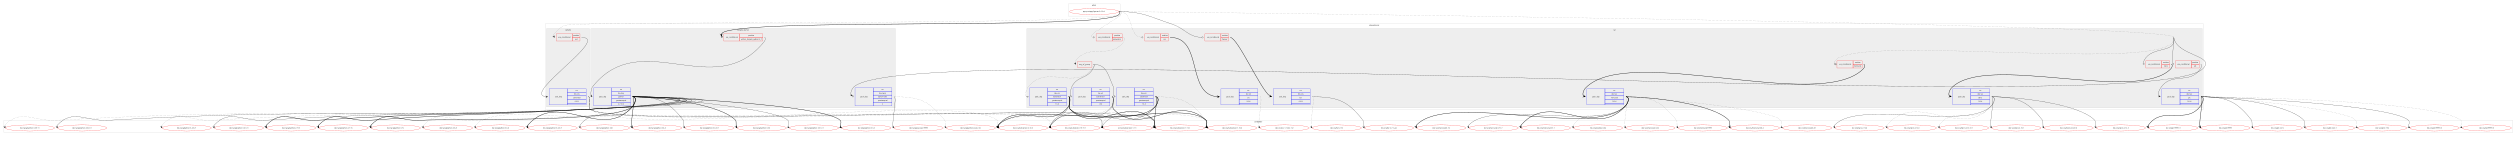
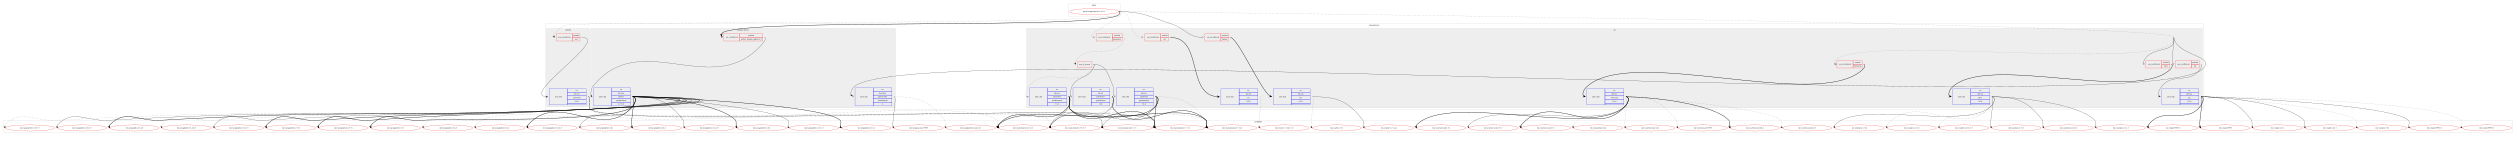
  digraph {
    compound=true
    concentrate=true
    fontname=Ubuntu
    fontsize=10
    newrank=true
    rankdir=TB
    ranksep=1.5
    node [color=red fontname=Ubuntu fontsize=10]
    edge [arrowhead=vee fontname=Ubuntu headport=w style=solid tailport=e weight=100]
    n1 [label="app-portage/layman-2.0.0-r1" width=4]
    n2 [color=blue label=<<TABLE BORDER="0" CELLBORDER="1" CELLSPACING="0" CELLPADDING="4" WIDTH="220"><TR><TD ROWSPAN="6" CELLPADDING="30">pack_dep</TD></TR><TR><TD WIDTH="110">no</TD></TR><TR><TD>dev-vcs</TD></TR><TR><TD>subversion</TD></TR><TR><TD>none</TD></TR><TR><TD></TD></TR></TABLE>> shape=none]
    n3 [label=<<TABLE BORDER="0" CELLBORDER="1" CELLSPACING="0" CELLPADDING="4"><TR><TD ROWSPAN="3" CELLPADDING="10">use_conditional</TD></TR><TR><TD>positive</TD></TR><TR><TD>test</TD></TR></TABLE>> shape=none]
    n4 [color=blue label=<<TABLE BORDER="0" CELLBORDER="1" CELLSPACING="0" CELLPADDING="4" WIDTH="220"><TR><TD ROWSPAN="6" CELLPADDING="30">pack_dep</TD></TR><TR><TD WIDTH="110">no</TD></TR><TR><TD>dev-lang</TD></TR><TR><TD>python</TD></TR><TR><TD>greaterequal</TD></TR><TR><TD>2.7.5-r2</TD></TR></TABLE>> shape=none]
    n5 [label=<<TABLE BORDER="0" CELLBORDER="1" CELLSPACING="0" CELLPADDING="4"><TR><TD ROWSPAN="3" CELLPADDING="10">use_conditional</TD></TR><TR><TD>positive</TD></TR><TR><TD>python_targets_python2_7</TD></TR></TABLE>> shape=none]
    n6 [color=blue label=<<TABLE BORDER="0" CELLBORDER="1" CELLSPACING="0" CELLPADDING="4" WIDTH="220"><TR><TD ROWSPAN="6" CELLPADDING="30">pack_dep</TD></TR><TR><TD WIDTH="110">no</TD></TR><TR><TD>dev-lang</TD></TR><TR><TD>python-exec</TD></TR><TR><TD>greaterequal</TD></TR><TR><TD>2</TD></TR></TABLE>> shape=none]
    n7 [color=blue label=<<TABLE BORDER="0" CELLBORDER="1" CELLSPACING="0" CELLPADDING="4" WIDTH="220"><TR><TD ROWSPAN="6" CELLPADDING="30">pack_dep</TD></TR><TR><TD WIDTH="110">no</TD></TR><TR><TD>dev-vcs</TD></TR><TR><TD>bzr</TD></TR><TR><TD>none</TD></TR><TR><TD></TD></TR></TABLE>> shape=none]
    n8 [label=<<TABLE BORDER="0" CELLBORDER="1" CELLSPACING="0" CELLPADDING="4"><TR><TD ROWSPAN="3" CELLPADDING="10">use_conditional</TD></TR><TR><TD>positive</TD></TR><TR><TD>bazaar</TD></TR></TABLE>> shape=none]
    n9 [color=blue label=<<TABLE BORDER="0" CELLBORDER="1" CELLSPACING="0" CELLPADDING="4" WIDTH="220"><TR><TD ROWSPAN="6" CELLPADDING="30">pack_dep</TD></TR><TR><TD WIDTH="110">no</TD></TR><TR><TD>dev-vcs</TD></TR><TR><TD>cvs</TD></TR><TR><TD>none</TD></TR><TR><TD></TD></TR></TABLE>> shape=none]
    n10 [label=<<TABLE BORDER="0" CELLBORDER="1" CELLSPACING="0" CELLPADDING="4"><TR><TD ROWSPAN="3" CELLPADDING="10">use_conditional</TD></TR><TR><TD>positive</TD></TR><TR><TD>cvs</TD></TR></TABLE>> shape=none]
    n11 [color=blue label=<<TABLE BORDER="0" CELLBORDER="1" CELLSPACING="0" CELLPADDING="4" WIDTH="220"><TR><TD ROWSPAN="6" CELLPADDING="30">pack_dep</TD></TR><TR><TD WIDTH="110">no</TD></TR><TR><TD>dev-vcs</TD></TR><TR><TD>darcs</TD></TR><TR><TD>none</TD></TR><TR><TD></TD></TR></TABLE>> shape=none]
    n12 [label=<<TABLE BORDER="0" CELLBORDER="1" CELLSPACING="0" CELLPADDING="4"><TR><TD ROWSPAN="3" CELLPADDING="10">use_conditional</TD></TR><TR><TD>positive</TD></TR><TR><TD>darcs</TD></TR></TABLE>> shape=none]
    n13 [color=blue label=<<TABLE BORDER="0" CELLBORDER="1" CELLSPACING="0" CELLPADDING="4" WIDTH="220"><TR><TD ROWSPAN="6" CELLPADDING="30">pack_dep</TD></TR><TR><TD WIDTH="110">no</TD></TR><TR><TD>dev-vcs</TD></TR><TR><TD>git</TD></TR><TR><TD>none</TD></TR><TR><TD></TD></TR></TABLE>> shape=none]
    n14 [label=<<TABLE BORDER="0" CELLBORDER="1" CELLSPACING="0" CELLPADDING="4"><TR><TD ROWSPAN="3" CELLPADDING="10">use_conditional</TD></TR><TR><TD>positive</TD></TR><TR><TD>git</TD></TR></TABLE>> shape=none]
    n15 [color=blue label=<<TABLE BORDER="0" CELLBORDER="1" CELLSPACING="0" CELLPADDING="4" WIDTH="220"><TR><TD ROWSPAN="6" CELLPADDING="30">pack_dep</TD></TR><TR><TD WIDTH="110">no</TD></TR><TR><TD>dev-vcs</TD></TR><TR><TD>mercurial</TD></TR><TR><TD>none</TD></TR><TR><TD></TD></TR></TABLE>> shape=none]
    n16 [label=<<TABLE BORDER="0" CELLBORDER="1" CELLSPACING="0" CELLPADDING="4"><TR><TD ROWSPAN="3" CELLPADDING="10">use_conditional</TD></TR><TR><TD>positive</TD></TR><TR><TD>mercurial</TD></TR></TABLE>> shape=none]
    n17 [color=blue label=<<TABLE BORDER="0" CELLBORDER="1" CELLSPACING="0" CELLPADDING="4" WIDTH="220"><TR><TD ROWSPAN="6" CELLPADDING="30">pack_dep</TD></TR><TR><TD WIDTH="110">no</TD></TR><TR><TD>dev-vcs</TD></TR><TR><TD>subversion</TD></TR><TR><TD>greaterequal</TD></TR><TR><TD>1.5.4</TD></TR></TABLE>> shape=none]
    n18 [color=blue label=<<TABLE BORDER="0" CELLBORDER="1" CELLSPACING="0" CELLPADDING="4" WIDTH="220"><TR><TD ROWSPAN="6" CELLPADDING="30">pack_dep</TD></TR><TR><TD WIDTH="110">no</TD></TR><TR><TD>dev-vcs</TD></TR><TR><TD>subversion</TD></TR><TR><TD>greaterequal</TD></TR><TR><TD>1.5.4</TD></TR></TABLE>> shape=none]
    n19 [color=blue label=<<TABLE BORDER="0" CELLBORDER="1" CELLSPACING="0" CELLPADDING="4" WIDTH="220"><TR><TD ROWSPAN="6" CELLPADDING="30">pack_dep</TD></TR><TR><TD WIDTH="110">no</TD></TR><TR><TD>dev-vcs</TD></TR><TR><TD>subversion</TD></TR><TR><TD>greaterequal</TD></TR><TR><TD>1.5.4</TD></TR></TABLE>> shape=none]
    n20 [label=<<TABLE BORDER="0" CELLBORDER="1" CELLSPACING="0" CELLPADDING="4"><TR><TD CELLPADDING="10">any_of_group</TD></TR></TABLE>> shape=none]
    n21 [label=<<TABLE BORDER="0" CELLBORDER="1" CELLSPACING="0" CELLPADDING="4"><TR><TD ROWSPAN="3" CELLPADDING="10">use_conditional</TD></TR><TR><TD>positive</TD></TR><TR><TD>subversion</TD></TR></TABLE>> shape=none]
    n22 [label="dev-vcs/subversion-2.10.3" width=4]
    n23 [label="dev-vcs/subversion-1.10.4" width=4]
    n24 [label="dev-vcs/subversion-1.11.0" width=4]
    n25 [label="pre-vcs/subversion-1.11.1" width=4]
    n26 [label="dev-vcs/subversion-1.9.7-r1" width=4]
    n27 [label="dev-lang/python-2.7.15" width=4]
    n28 [label="dev-lang/python-2.7.16" width=4]
    n29 [label="dev-lang/python-3.4.5-r1" width=4]
    n30 [label="dev-lang/python-3.4.6-r1" width=4]
+   n31 [label="dev-lang/python-3.4.8" width=4]
    n32 [label="dev-lang/python-3.4.8-r1" width=4]
    n33 [label="dev-lang/python-3.5.9-r1" width=4]
    n34 [label="dev-lang/python-3.5.5" width=4]
    n35 [label="dev-lang/python-3.5.5-r1" width=4]
    n36 [label="dev-lang/python-3.5.6" width=4]
    n37 [label="dev-lang/python-3.6.3-r1" width=4]
    n38 [label="dev-lang/python-3.6.4" width=4]
    n39 [label="dev-lang/python-3.6.5" width=4]
    n40 [label="dev-lang/python-3.6.5-r1" width=4]
    n41 [label="dev-lang/python-3.6.6" width=4]
    n42 [label="dev-lang/python-3.6.8" width=4]
    n43 [label="dev-lang/python-3.7.0" width=4]
    n44 [label="dev-lang/python-exec-2.4.6" width=4]
    n45 [label="dev-lang/any-exec-9999" width=4]
    n46 [label="dev-vcs/bzr-2.7.0" width=4]
    n47 [label="dev-vcs/bzr-2.7.1_pre" width=4]
    n48 [label="dev-vcs/cvs-1.12.42-r12" width=4]
    n49 [label="dev-vcs/darcs-2.10.1" width=4]
    n50 [label="dev-vcs/darcs-2.10.3-r1" width=4]
    n51 [label="dev-vcs/darcs-2.12.0" width=4]
    n52 [label="dev-vcs/darcs-2.12.4" width=4]
    n53 [label="dev-vcs/darcs-2.12.5" width=4]
    n54 [label="dev-vcs/darcs-2.8.4-r6" width=4]
    n55 [label="dev-vcs/git-2.19.2" width=4]
    n56 [label="dev-vcs/git-2.20.1" width=4]
    n57 [label="dev-vcs/git-2.21.0" width=4]
    n58 [label="dev-vcs/git-9999" width=4]
    n59 [label="dev-vcs/git-9999-r1" width=4]
    n60 [label="dev-vcs/git-9999-r2" width=4]
    n61 [label="dev-vcs/git-9999-r3" width=4]
    n62 [label="dev-vcs/mercurial-4.5.2" width=4]
    n63 [label="dev-vcs/positive-4.6.2" width=4]
    n64 [label="dev-vcs/mercurial-4.7.1" width=4]
    n65 [label="dev-vcs/mercurial-4.7.1-r1" width=4]
    n66 [label="dev-vcs/mercurial-4.7.2" width=4]
    n67 [label="dev-vcs/mercurial-4.8.1" width=4]
    n68 [label="dev-vcs/mercurial-4.8.2" width=4]
    n69 [label="dev-vcs/mercurial-9999" width=4]
    subgraph cluster_1 {
      color=gray
      label=<<i>ebuild</i>>
      rank=same
      n1
    }
    subgraph cluster_2 {
      color=gray
      label=<<i>dependencies</i>>
      subgraph cluster_3 {
        color=gray
        fillcolor="#eeeeee"
        label=<<i>compile</i>>
        style=filled
        subgraph sub_4 {
          color=gray
          fillcolor="#eeeeee"
          label=<<i>compile</i>>
          style=filled
          n3
          subgraph sub_5 {
            color=gray
            fillcolor="#eeeeee"
            label=<<i>compile</i>>
            style=filled
            n2
          }
        }
      }
      subgraph cluster_6 {
        color=gray
        fillcolor="#eeeeee"
        label=<<i>compile and run</i>>
        style=filled
        subgraph sub_7 {
          color=gray
          fillcolor="#eeeeee"
          label=<<i>compile and run</i>>
          style=filled
          n5
          subgraph sub_8 {
            color=gray
            fillcolor="#eeeeee"
            label=<<i>compile and run</i>>
            style=filled
            n4
          }
        }
        subgraph sub_9 {
          color=gray
          fillcolor="#eeeeee"
          label=<<i>compile and run</i>>
          style=filled
          n6
        }
      }
      subgraph cluster_10 {
        color=gray
        fillcolor="#eeeeee"
        label=<<i>run</i>>
        style=filled
        subgraph sub_11 {
          color=gray
          fillcolor="#eeeeee"
          label=<<i>run</i>>
          style=filled
          n8
          subgraph sub_12 {
            color=gray
            fillcolor="#eeeeee"
            label=<<i>run</i>>
            style=filled
            n7
          }
        }
        subgraph sub_13 {
          color=gray
          fillcolor="#eeeeee"
          label=<<i>run</i>>
          style=filled
          n10
          subgraph sub_14 {
            color=gray
            fillcolor="#eeeeee"
            label=<<i>run</i>>
            style=filled
            n9
          }
        }
        subgraph sub_15 {
          color=gray
          fillcolor="#eeeeee"
          label=<<i>run</i>>
          style=filled
          n12
          subgraph sub_16 {
            color=gray
            fillcolor="#eeeeee"
            label=<<i>run</i>>
            style=filled
            n11
          }
        }
        subgraph sub_17 {
          color=gray
          fillcolor="#eeeeee"
          label=<<i>run</i>>
          style=filled
          n14
          subgraph sub_18 {
            color=gray
            fillcolor="#eeeeee"
            label=<<i>run</i>>
            style=filled
            n13
          }
        }
        subgraph sub_19 {
          color=gray
          fillcolor="#eeeeee"
          label=<<i>run</i>>
          style=filled
          n16
          subgraph sub_20 {
            color=gray
            fillcolor="#eeeeee"
            label=<<i>run</i>>
            style=filled
            n15
          }
        }
        subgraph sub_21 {
          color=gray
          fillcolor="#eeeeee"
          label=<<i>run</i>>
          style=filled
          n21
          subgraph sub_22 {
            color=gray
            fillcolor="#eeeeee"
            label=<<i>run</i>>
            style=filled
            n20
            subgraph sub_23 {
              color=gray
              fillcolor="#eeeeee"
              label=<<i>run</i>>
              style=filled
              n17
            }
            subgraph sub_24 {
              color=gray
              fillcolor="#eeeeee"
              label=<<i>run</i>>
              style=filled
              n18
            }
            subgraph sub_25 {
              color=gray
              fillcolor="#eeeeee"
              label=<<i>run</i>>
              style=filled
              n19
            }
          }
        }
      }
    }
    subgraph cluster_26 {
      color=gray
      label=<<i>candidates</i>>
      rank=same
      subgraph sub_27 {
        color=black
        label=<<i>candidates</i>>
        nodesep=1
        rank=same
        n22
        n23
        n24
        n25
        n26
      }
      subgraph sub_28 {
        color=black
        label=<<i>candidates</i>>
        nodesep=1
        rank=same
        n27
        n28
        n29
        n30
+       n31
        n32
        n33
        n34
        n35
        n36
        n37
        n38
        n39
        n40
        n41
        n42
        n43
      }
      subgraph sub_29 {
        color=black
        label=<<i>candidates</i>>
        nodesep=1
        rank=same
        n44
        n45
      }
      subgraph sub_30 {
        color=black
        label=<<i>candidates</i>>
        nodesep=1
        rank=same
        n46
        n47
      }
      subgraph sub_31 {
        color=black
        label=<<i>candidates</i>>
        nodesep=1
        rank=same
        n48
      }
      subgraph sub_32 {
        color=black
        label=<<i>candidates</i>>
        nodesep=1
        rank=same
        n49
        n50
        n51
        n52
        n53
        n54
      }
      subgraph sub_33 {
        color=black
        label=<<i>candidates</i>>
        nodesep=1
        rank=same
        n55
        n56
        n57
        n58
        n59
        n60
        n61
      }
      subgraph sub_34 {
        color=black
        label=<<i>candidates</i>>
        nodesep=1
        rank=same
        n62
        n63
        n64
        n65
        n66
        n67
        n68
        n69
      }
      subgraph sub_35 {
        color=black
        label=<<i>candidates</i>>
        nodesep=1
        rank=same
        n22
        n23
        n24
        n25
        n26
      }
      subgraph sub_36 {
        color=black
        label=<<i>candidates</i>>
        nodesep=1
        rank=same
        n22
        n23
        n24
        n25
        n26
      }
      subgraph sub_37 {
        color=black
        label=<<i>candidates</i>>
        nodesep=1
        rank=same
        n22
        n23
        n24
        n25
        n26
      }
    }
    n1 -> n3 [style=dotted weight=20]
    n1 -> n5 [arrowhead=odotvee style=bold weight=20]
    n1 -> n6 [arrowhead=odotvee weight=20]
    n1 -> n8 [arrowhead=odot weight=20]
    n1 -> n10 [arrowhead=odot style=dotted weight=20]
    n1 -> n12 [arrowhead=odot weight=20]
    n1 -> n14 [arrowhead=odot weight=20]
    n1 -> n16 [arrowhead=odot style=dotted weight=20]
    n1 -> n21 [arrowhead=odot style=dotted weight=20]
    n2 -> n22 [style=dotted]
    n2 -> n23 [style=dotted]
    n2 -> n24
    n2 -> n25 [style=dotted]
    n2 -> n26 [style=dotted]
    n3 -> n2 [weight=20]
    n4 -> n27 [style=bold]
    n4 -> n28 [style=bold]
    n4 -> n29
    n4 -> n30 [style=dotted]
+   n4 -> n31 [style=bold]
    n4 -> n32
    n4 -> n33 [style=dotted]
    n4 -> n34 [style=bold]
    n4 -> n35
    n4 -> n36 [style=bold]
    n4 -> n37
    n4 -> n38 [style=bold]
    n4 -> n39
    n4 -> n40 [style=bold]
    n4 -> n41 [style=dotted]
    n4 -> n42 [style=dotted]
    n4 -> n43 [style=bold]
    n5 -> n4 [weight=20]
    n6 -> n44 [style=dotted]
    n6 -> n45
    n7 -> n46 [style=dotted]
    n7 -> n47
    n8 -> n7 [style=bold weight=20]
    n9 -> n48 [style=dotted]
    n10 -> n9 [style=bold weight=20]
    n11 -> n49
    n11 -> n50 [style=dotted]
    n11 -> n51 [style=dotted]
    n11 -> n52
    n11 -> n53
    n11 -> n54
    n12 -> n11 [style=bold weight=20]
    n13 -> n55 [style=dotted]
    n13 -> n56
    n13 -> n57
    n13 -> n58 [style=bold]
    n13 -> n59 [style=bold]
    n13 -> n60 [style=dotted]
    n13 -> n61
    n14 -> n13 [weight=20]
    n15 -> n62 [style=dotted]
    n15 -> n63 [style=dotted]
    n15 -> n64 [style=bold]
    n15 -> n65
    n15 -> n66 [style=bold]
    n15 -> n67 [style=dotted]
    n15 -> n68 [style=bold]
    n15 -> n69 [style=dotted]
    n16 -> n15 [style=bold weight=20]
    n17 -> n22 [style=bold]
    n17 -> n23 [style=bold]
    n17 -> n24 [style=bold]
    n17 -> n25
    n17 -> n26
    n18 -> n22 [style=dotted]
    n18 -> n23 [style=bold]
    n18 -> n24 [style=dotted]
    n18 -> n25 [style=dotted]
    n18 -> n26
    n19 -> n22 [style=bold]
    n19 -> n23 [style=dotted]
    n19 -> n24 [style=bold]
    n19 -> n25
    n19 -> n26
    n20 -> n17 [arrowhead=oinv style=dotted weight=20]
    n20 -> n18 [arrowhead=oinv weight=20]
    n20 -> n19 [arrowhead=oinv weight=20]
    n21 -> n20 [style=dotted weight=20]
  }
